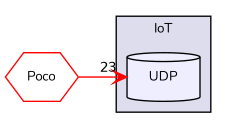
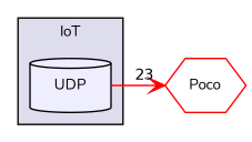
  digraph {
    compound=true
    rankdir=LR
    fontname=Nunito
    node [fontname=Nunito fontsize=10 style=filled]
    n1 [fillcolor="#eeeeff" label=UDP pencolor=black shape=cylinder]
    n2 [color=red fillcolor=white label=Poco shape=hexagon]
    subgraph cluster_1 {
      bgcolor="#ddddee"
      fontsize=10
      label=IoT
      pencolor=black
      n1
    }
-   n2 -> n1 [headlabel=23 labeldistance=1.5 labelfontname=Helvetica labelfontsize=10 color=red arrowhead=vee fontname=Nunito]
+   n1 -> n2 [headlabel=23 labeldistance=1.5 labelfontname=Helvetica labelfontsize=10 color=red arrowhead=vee fontname=Nunito]
  }
